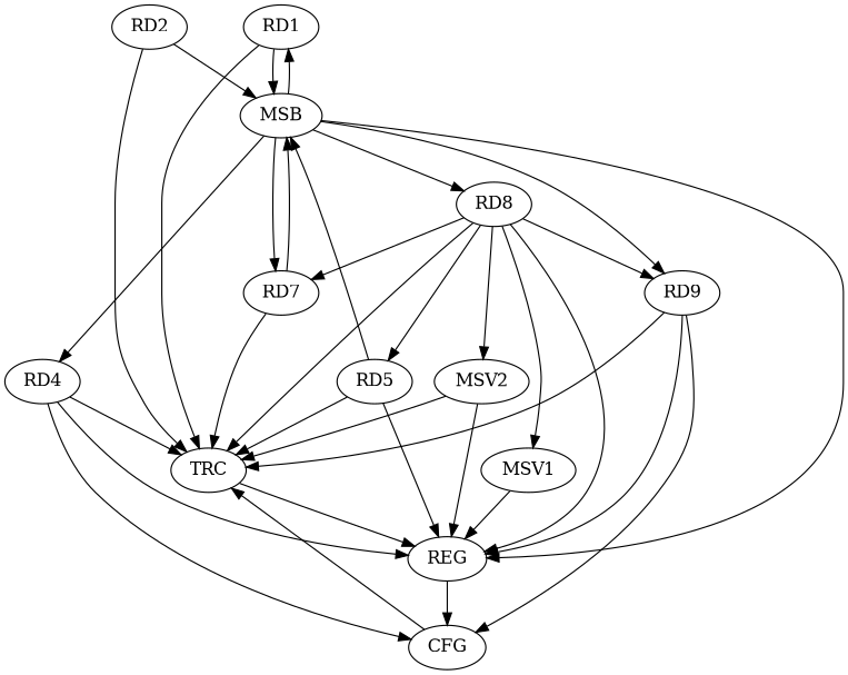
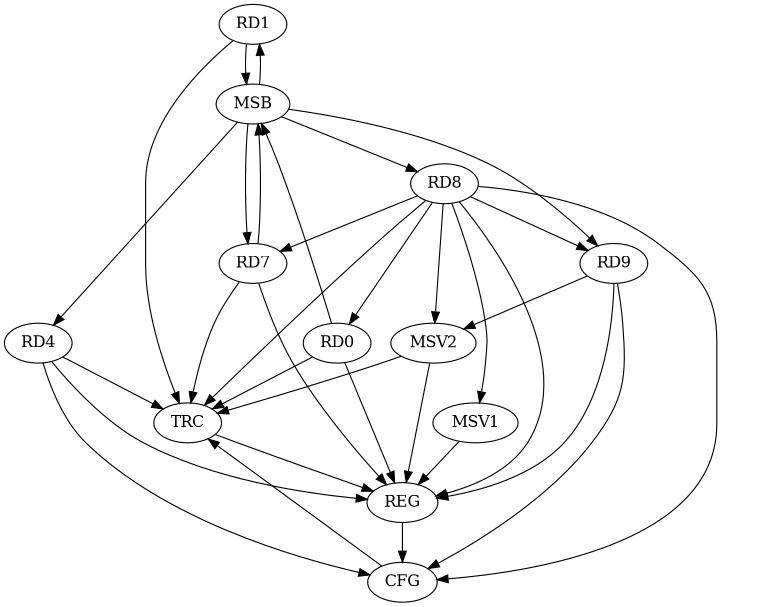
  strict digraph {
    n1 [label=RD1]
    n2 [label=MSB]
    n3 [label=TRC]
    n4 [label=RD9]
    n5 [label=REG]
    n6 [label=RD4]
    n7 [label=RD7]
    n8 [label=RD8]
-   n9 [label=RD2]
    n10 [label=CFG]
-   n11 [label=RD5]
+   n11 [label=RD0]
    n12 [label=MSV1]
    n13 [label=MSV2]
    n1 -> n2
    n1 -> n3
    n2 -> n1
    n2 -> n4
-   n2 -> n5
+   n7 -> n5
    n2 -> n6
    n2 -> n7
    n2 -> n8
    n3 -> n5
-   n4 -> n3
+   n4 -> n13
    n4 -> n5
    n4 -> n10
    n5 -> n10
    n6 -> n3
    n6 -> n5
    n6 -> n10
    n7 -> n2
    n7 -> n3
    n8 -> n3
    n8 -> n4
    n8 -> n5
    n8 -> n7
+   n8 -> n10
    n8 -> n11
    n8 -> n12
    n8 -> n13
-   n9 -> n2
-   n9 -> n3
    n10 -> n3
    n11 -> n2
    n11 -> n3
    n11 -> n5
    n12 -> n5
    n13 -> n3
    n13 -> n5
  }
